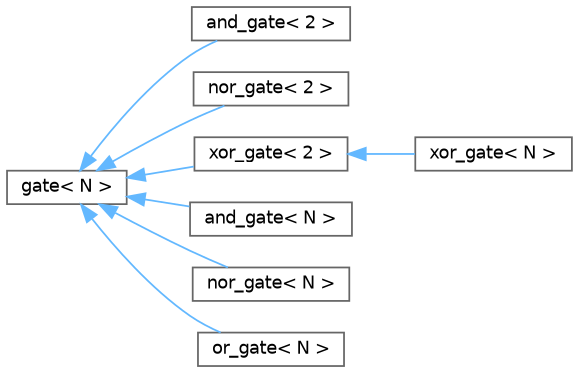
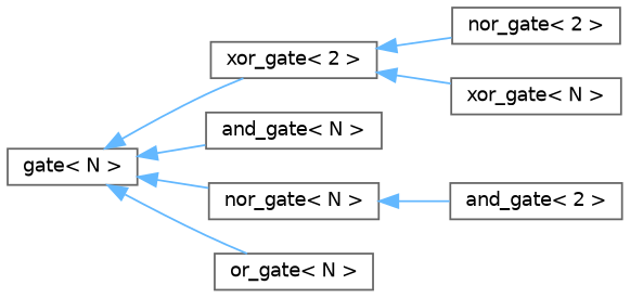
  digraph {
    rankdir=LR
    node [color=grey40 fillcolor=white fontname=Helvetica fontsize=10 shape=box style=filled]
    edge [color=steelblue1 dir=back fontname=Helvetica fontsize=10 labelfontname=Helvetica labelfontsize=10 style=solid]
    n1 [height=0.2 label="gate\< N \>" width=0.4]
    n2 [height=0.2 label="and_gate\< 2 \>" width=0.4]
    n3 [height=0.2 label="nor_gate\< 2 \>" width=0.4]
    n4 [height=0.2 label="xor_gate\< 2 \>" width=0.4]
    n5 [height=0.2 label="and_gate\< N \>" width=0.4]
    n6 [height=0.2 label="nor_gate\< N \>" width=0.4]
    n7 [height=0.2 label="or_gate\< N \>" width=0.4]
    n8 [height=0.2 label="xor_gate\< N \>" width=0.4]
-   n1 -> n2
-   n1 -> n3
+   n6 -> n2
+   n4 -> n3
    n1 -> n4
    n1 -> n5
    n1 -> n6
    n1 -> n7
    n4 -> n8
  }
